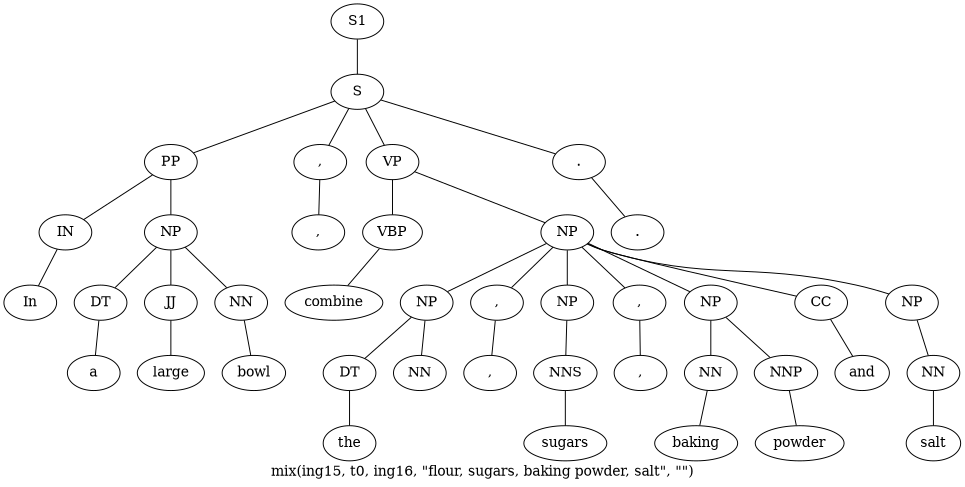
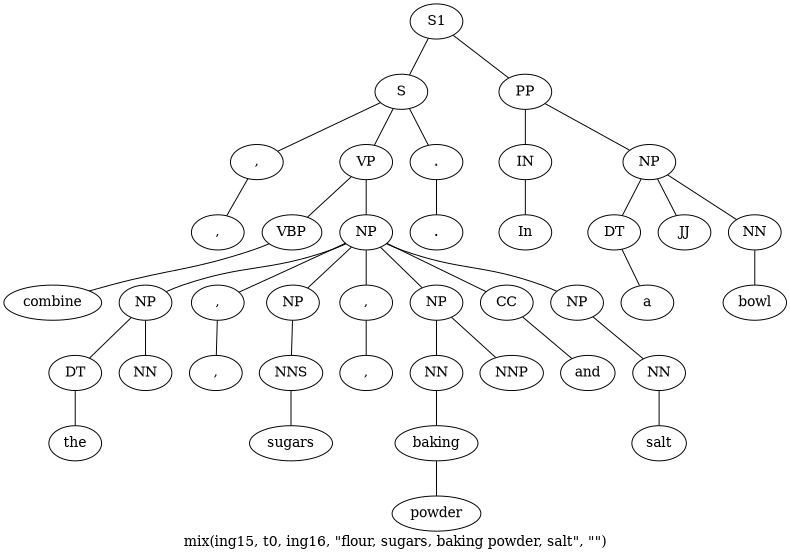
  graph {
    label="mix(ing15, t0, ing16, \"flour, sugars, baking powder, salt\", \"\")"
    n1 [label=S1]
    n2 [label=S]
    n3 [label=PP]
    n4 [label=","]
    n5 [label=VP]
    n6 [label="."]
    n7 [label=IN]
    n8 [label=NP]
    n9 [label=","]
    n10 [label=VBP]
    n11 [label=NP]
    n12 [label="."]
    n13 [label=In]
    n14 [label=DT]
    n15 [label=JJ]
    n16 [label=NN]
    n17 [label=a]
-   n18 [label=large]
    n19 [label=bowl]
    n20 [label=combine]
    n21 [label=NP]
    n22 [label=","]
    n23 [label=NP]
    n24 [label=","]
    n25 [label=NP]
    n26 [label=CC]
    n27 [label=NP]
    n28 [label=DT]
    n29 [label=NN]
    n30 [label=","]
    n31 [label=NNS]
    n32 [label=","]
    n33 [label=NN]
    n34 [label=NNP]
    n35 [label=and]
    n36 [label=NN]
    n37 [label=the]
    n38 [label=sugars]
    n39 [label=baking]
    n40 [label=powder]
    n41 [label=salt]
    n1 -- n2
-   n2 -- n3
+   n1 -- n3
    n2 -- n4
    n2 -- n5
    n2 -- n6
    n3 -- n7
    n3 -- n8
    n4 -- n9
    n5 -- n10
    n5 -- n11
    n6 -- n12
    n7 -- n13
    n8 -- n14
    n8 -- n15
    n8 -- n16
    n10 -- n20
    n11 -- n21
    n11 -- n22
    n11 -- n23
    n11 -- n24
    n11 -- n25
    n11 -- n26
    n11 -- n27
    n14 -- n17
-   n15 -- n18
    n16 -- n19
    n21 -- n28
    n21 -- n29
    n22 -- n30
    n23 -- n31
    n24 -- n32
    n25 -- n33
    n25 -- n34
    n26 -- n35
    n27 -- n36
    n28 -- n37
    n31 -- n38
    n33 -- n39
-   n34 -- n40
+   n39 -- n40
    n36 -- n41
  }
